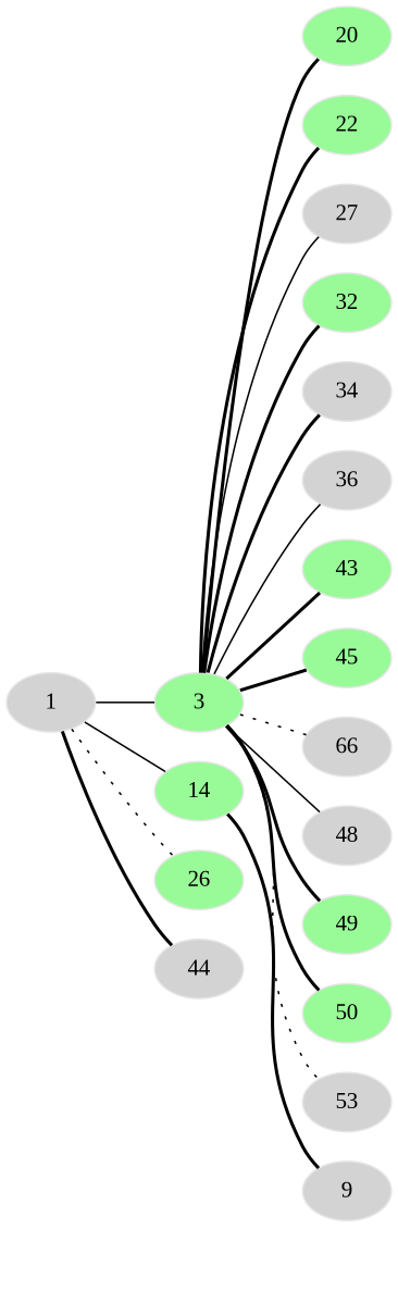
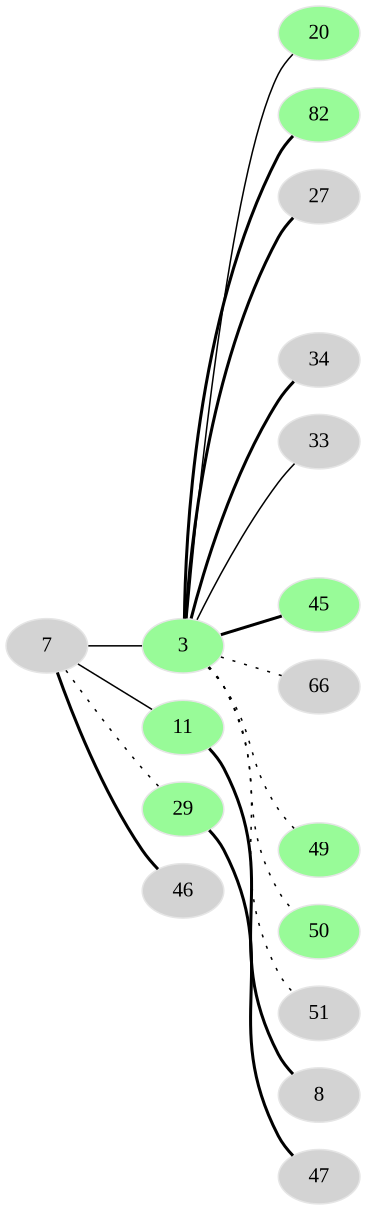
  graph {
    fontname="Liberation Serif"
    rankdir=LR
    node [color=gray90 fillcolor=lightgrey fontname="Liberation Serif" style=filled]
    edge [fontname="Liberation Serif" style=bold]
-   1 [super="+2+6+12+39"]
+   1 [super="+2+6+12+39" label=7]
    3 [fillcolor=palegreen super="+4+17+18+40+5"]
-   11 [fillcolor=palegreen super="+24" label=14]
-   26 [fillcolor=palegreen super="+37+30"]
-   44
+   11 [fillcolor=palegreen super="+24"]
+   26 [fillcolor=palegreen super="+37+30" label=29]
+   44 [label=46]
    20 [fillcolor=palegreen super="+23"]
-   22 [fillcolor=palegreen]
+   22 [fillcolor=palegreen label=82]
    27
-   32 [fillcolor=palegreen]
    34
-   36
-   43 [fillcolor=palegreen]
+   36 [label=33]
    45 [fillcolor=palegreen]
    n14 [label=66]
-   48
    49 [fillcolor=palegreen]
    50 [fillcolor=palegreen]
-   53
-   8 [label=9]
+   53 [label=51]
+   8
+   47
    1 -- 3 [style=solid weight=4]
    1 -- 11 [style=solid]
    1 -- 26 [style=dotted]
    1 -- 44
-   3 -- 20
+   3 -- 20 [style=solid]
    3 -- 22
-   3 -- 27 [style=solid]
-   3 -- 32
+   3 -- 27
    3 -- 34
    3 -- 36 [style=solid]
-   3 -- 43
    3 -- 45
    3 -- n14 [style=dotted]
-   3 -- 48 [style=solid]
-   3 -- 49 [weight=2]
-   3 -- 50
+   3 -- 49 [style=dotted weight=2]
+   3 -- 50 [style=dotted]
    3 -- 53 [style=dotted]
    11 -- 8
+   26 -- 47
  }
